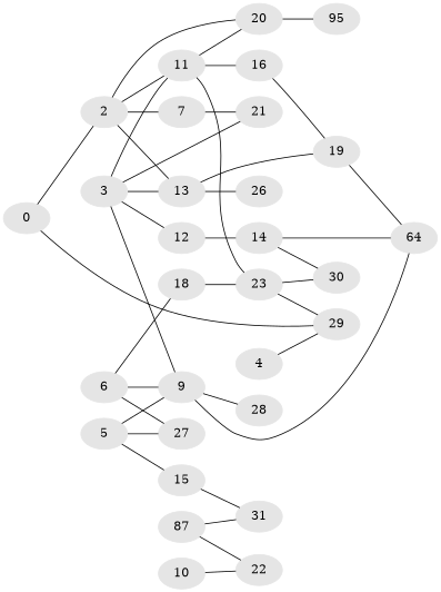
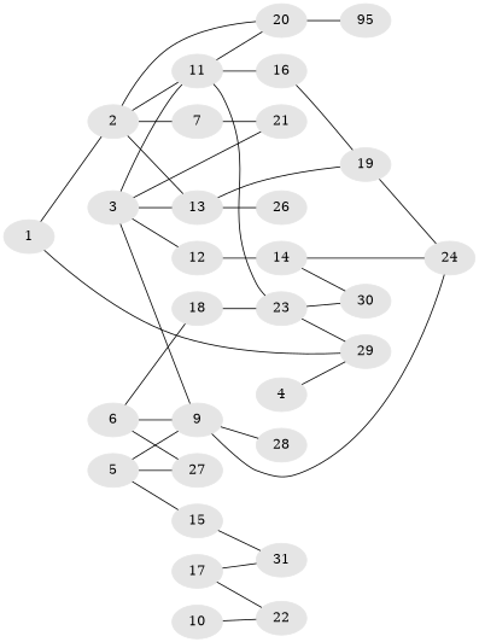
  graph {
    rankdir=LR
    node [color=gray90 style=filled]
    edge [weight=1.0]
-   1 [label=0]
+   1
    2
    29
    7
    11
    13
    20
    21
    16
    23
    19
    26
    n13 [label=95]
    3
    9
    12
-   24 [label=64]
+   24
    28
    10
    22
    14
    4
    5
    15
    27
    31
    6
    18
    30
-   17 [label=87]
+   17
    1 -- 2
    1 -- 29
    2 -- 7
    2 -- 11
    2 -- 13
    2 -- 20
    7 -- 21
    11 -- 20
    11 -- 16
    11 -- 23
    13 -- 19
    13 -- 26
    20 -- n13
    16 -- 19
    23 -- 29
    23 -- 30
    19 -- 24
    3 -- 11
    3 -- 13
    3 -- 21
    3 -- 9
    3 -- 12
    9 -- 24
    9 -- 28
    12 -- 14
    10 -- 22
    14 -- 24
    14 -- 30
    4 -- 29
    5 -- 9
    5 -- 15
    5 -- 27
    15 -- 31
    6 -- 9
    6 -- 27
    6 -- 18
    18 -- 23
    17 -- 22
    17 -- 31
  }
